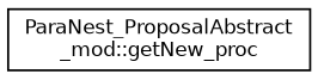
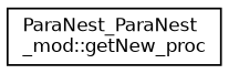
  digraph {
    rankdir=TB
-   n1 [color=black fillcolor=white fontname=Helvetica fontsize=10 height=0.2 label="ParaNest_ProposalAbstract\l_mod::getNew_proc" shape=record style=filled width=0.4]
+   n1 [color=black fillcolor=white fontname=Helvetica fontsize=10 height=0.2 label="ParaNest_ParaNest\l_mod::getNew_proc" shape=record style=filled width=0.4]
  }
